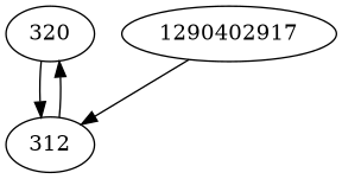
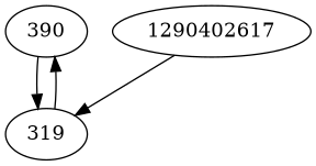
  strict digraph {
-   320
-   319 [label=312]
-   1290402917
+   320 [label=390]
+   319
+   1290402917 [label=1290402617]
    320 -> 319
    319 -> 320
    1290402917 -> 319
  }
